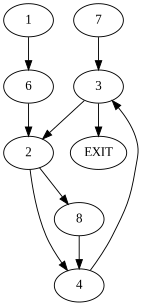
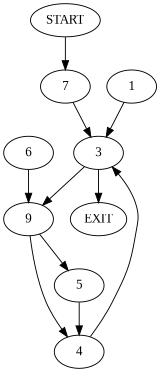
  digraph {
    fontname="Liberation Serif"
    node [fontname="Liberation Serif"]
    edge [fontname="Liberation Serif"]
+   n1 [label=START]
    7
    1
    3
    6
-   2
+   2 [label=9]
    n7 [label=EXIT]
    4
-   5 [label=8]
+   5
+   n1 -> 7
    7 -> 3
-   1 -> 6
+   1 -> 3
    3 -> 2
    3 -> n7
    6 -> 2
    2 -> 4
    2 -> 5
    4 -> 3
    5 -> 4
  }
